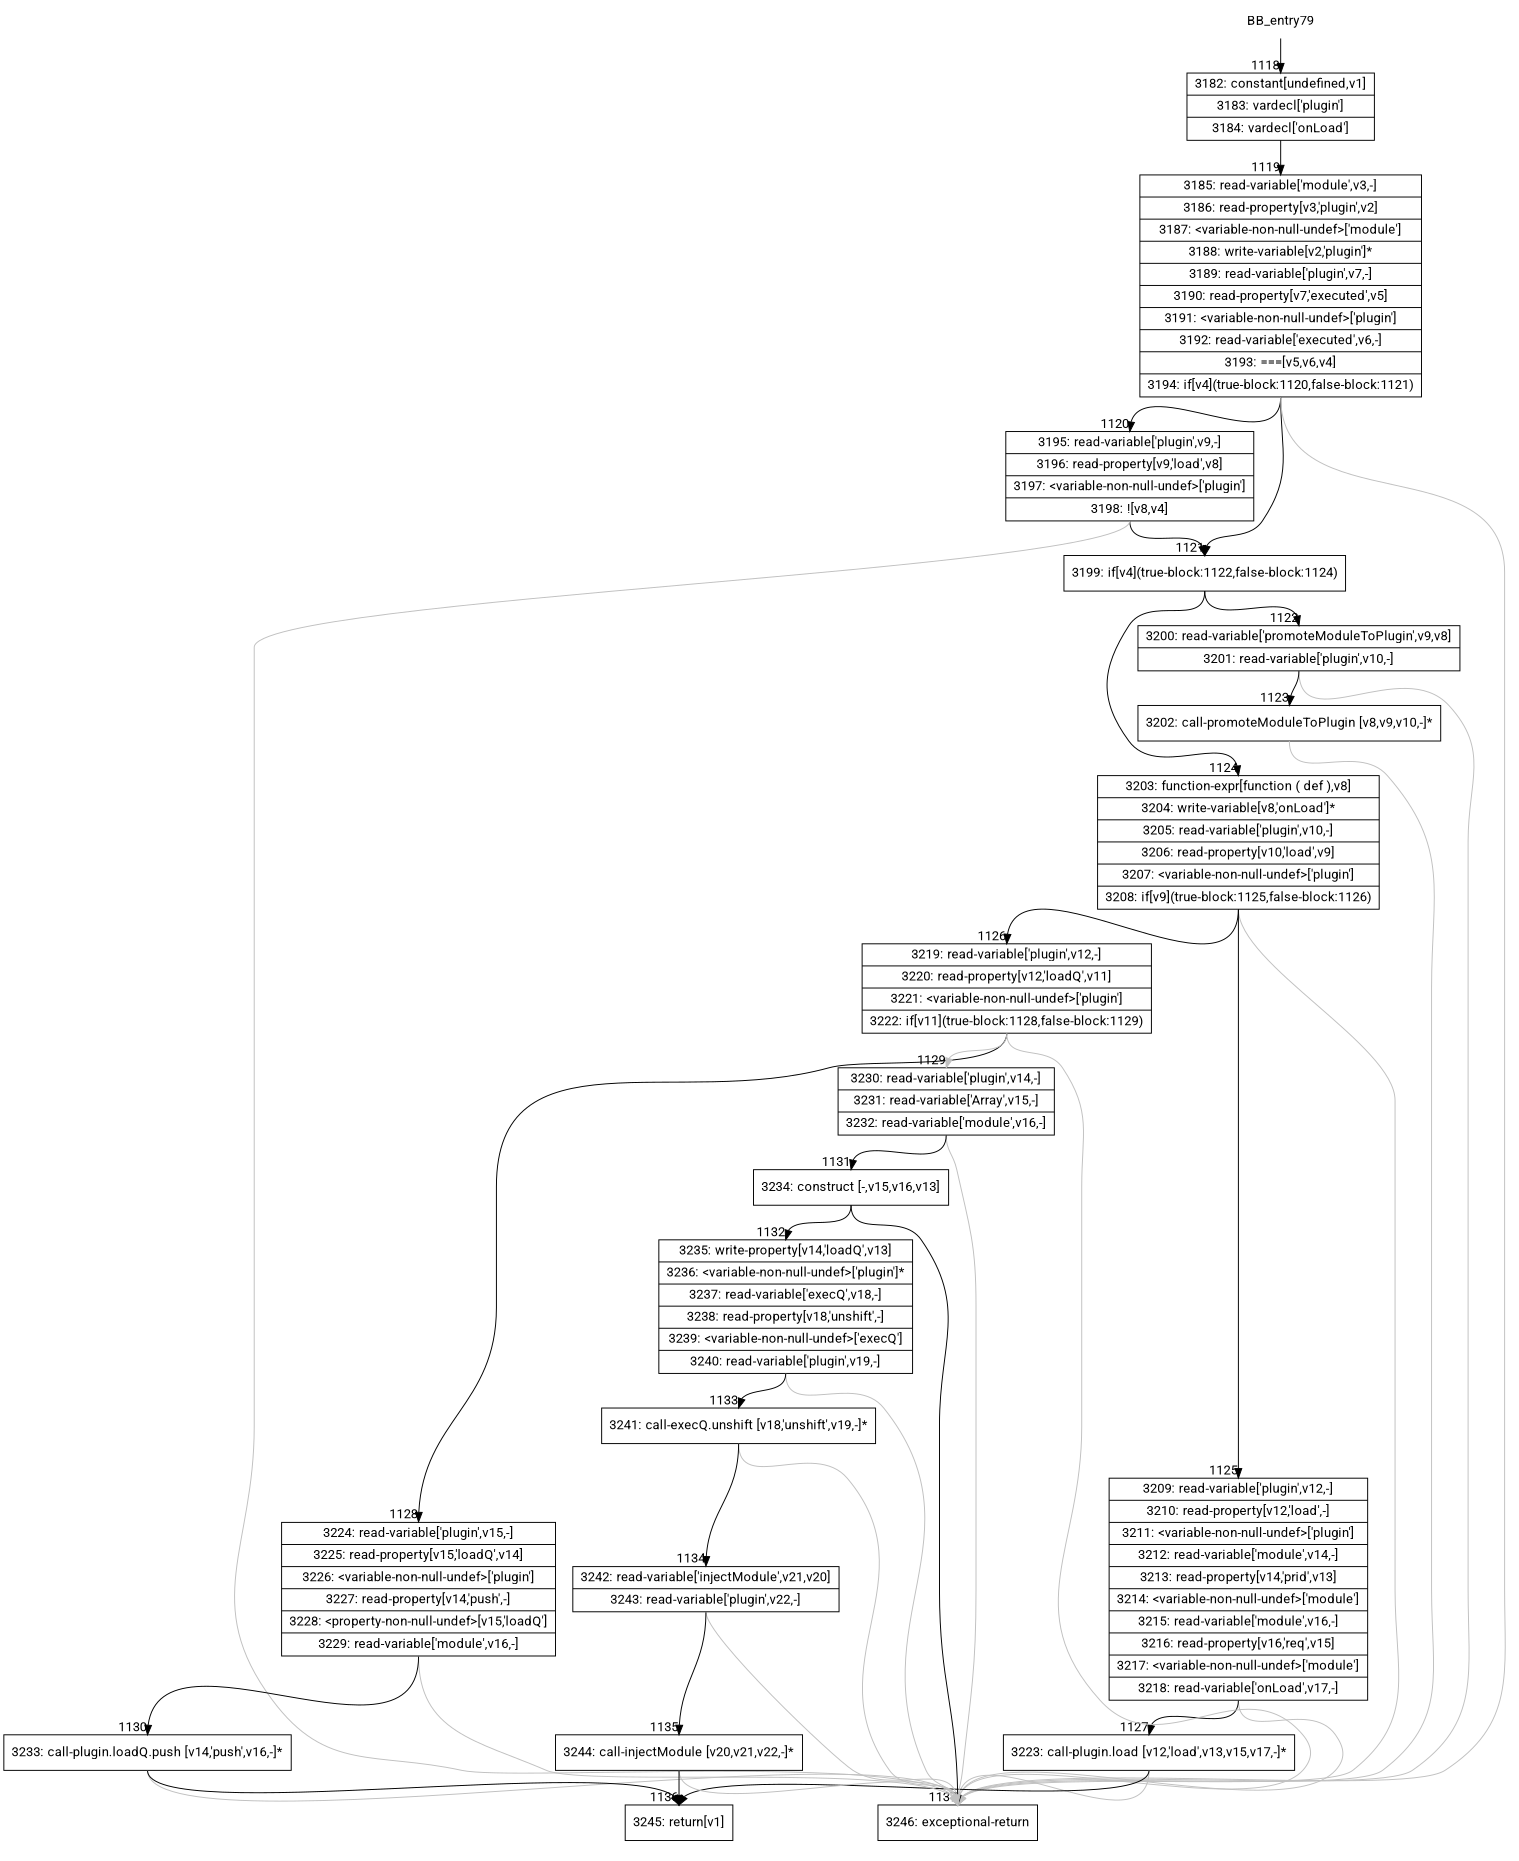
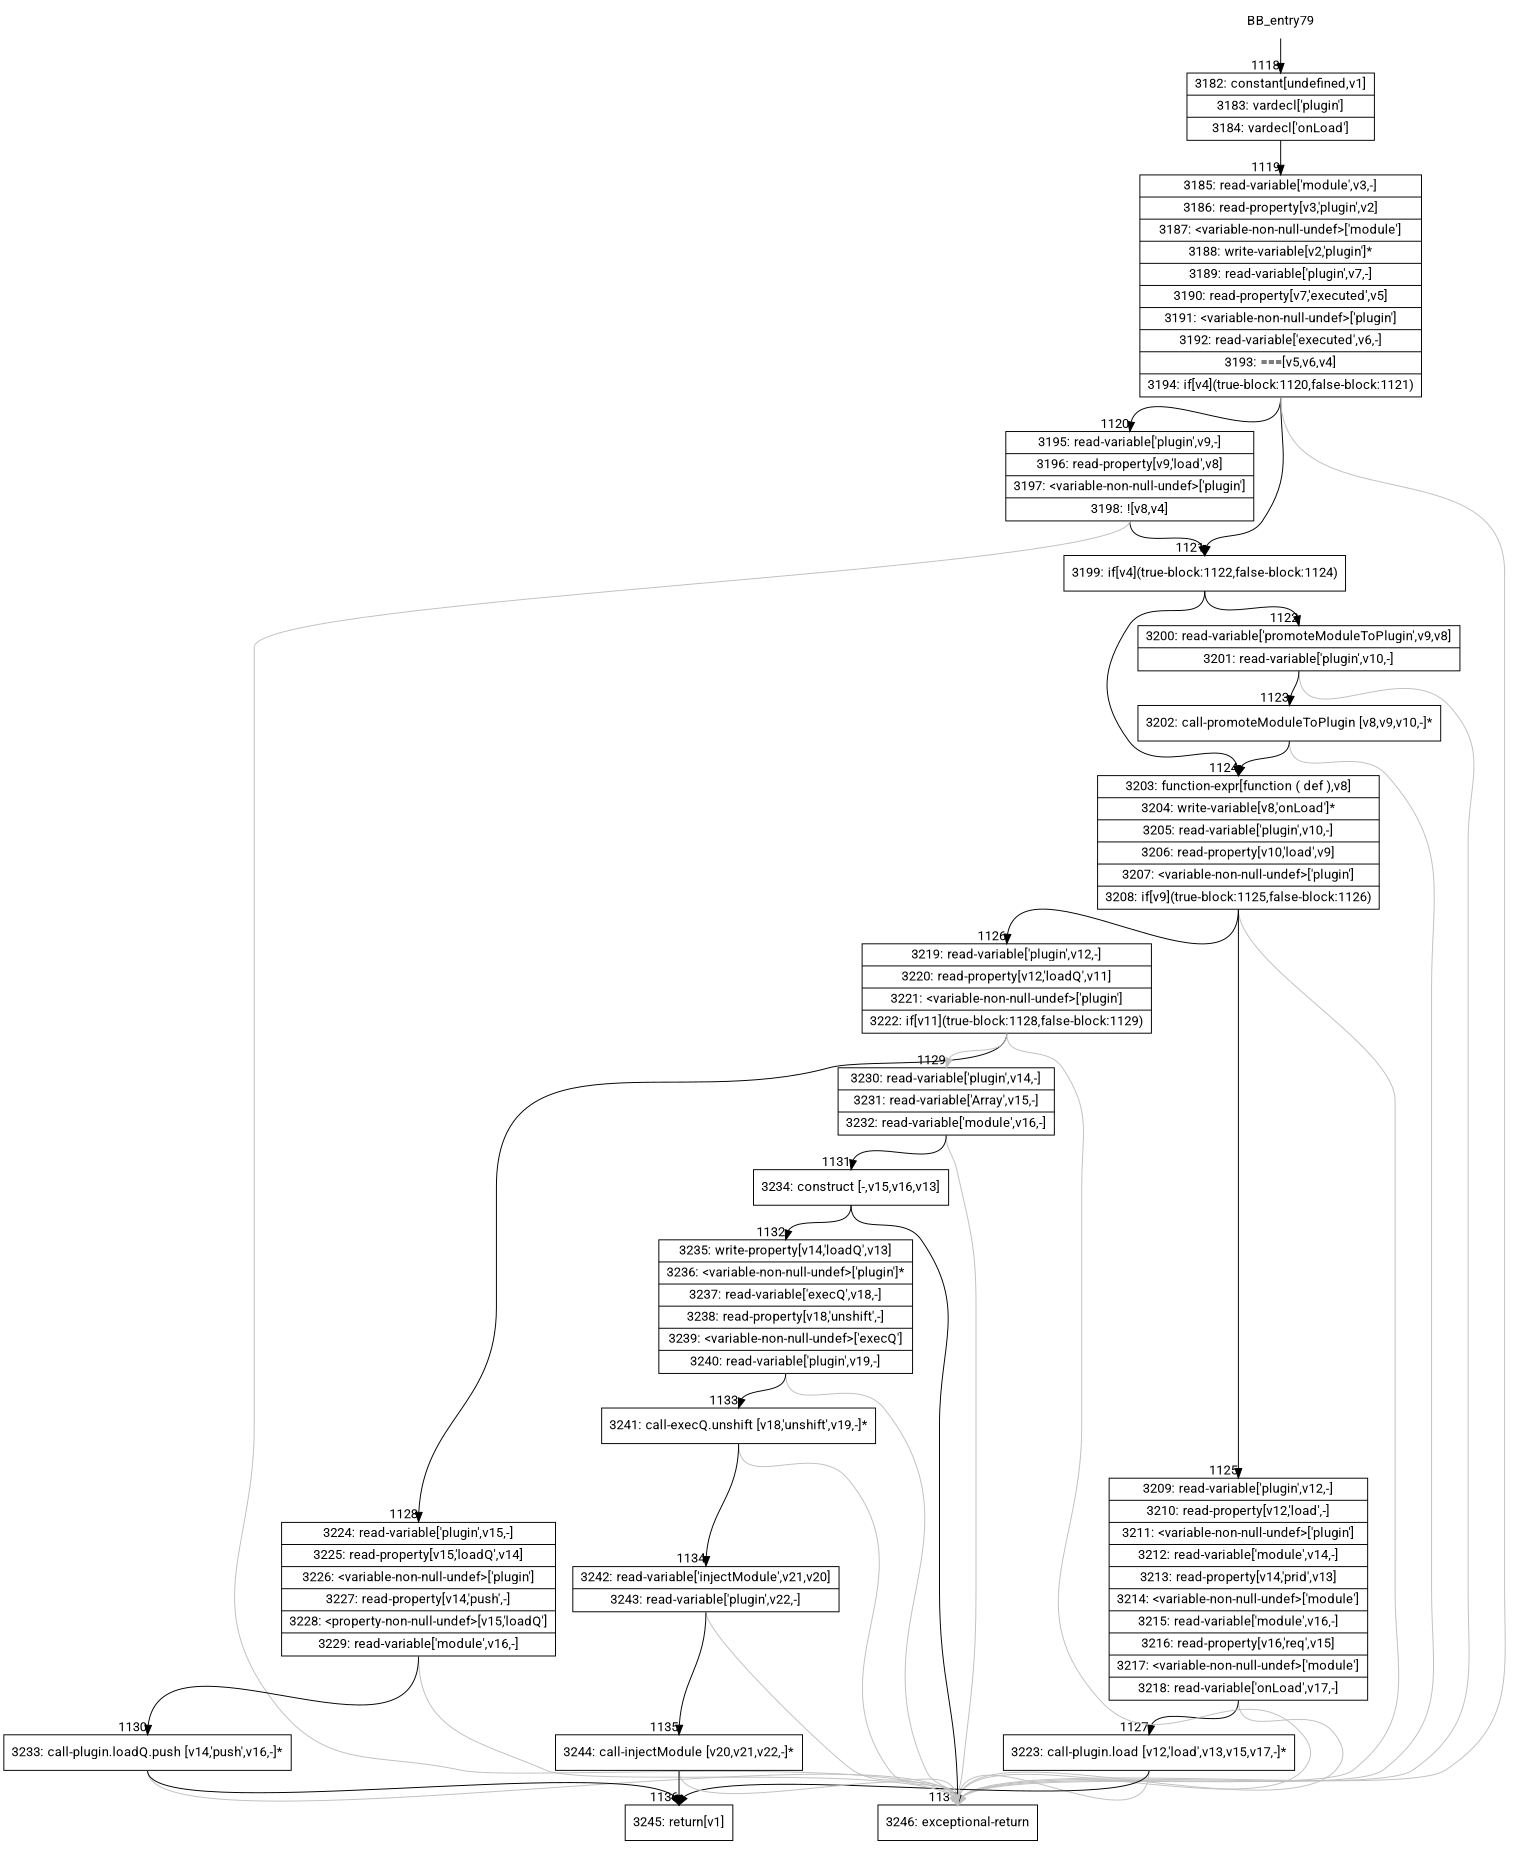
  digraph {
    fontname=Roboto
    rankdir=TD
    node [fontname=Roboto shape=record]
    edge [fontname=Roboto headport=n tailport=s]
    BB_entry79 [shape=none]
    n2 [label="{3182: constant[undefined,v1]|3183: vardecl['plugin']|3184: vardecl['onLoad']}"]
    n3 [label="{3185: read-variable['module',v3,-]|3186: read-property[v3,'plugin',v2]|3187: \<variable-non-null-undef\>['module']|3188: write-variable[v2,'plugin']*|3189: read-variable['plugin',v7,-]|3190: read-property[v7,'executed',v5]|3191: \<variable-non-null-undef\>['plugin']|3192: read-variable['executed',v6,-]|3193: ===[v5,v6,v4]|3194: if[v4](true-block:1120,false-block:1121)}"]
    n4 [label="{3199: if[v4](true-block:1122,false-block:1124)}"]
    n5 [label="{3195: read-variable['plugin',v9,-]|3196: read-property[v9,'load',v8]|3197: \<variable-non-null-undef\>['plugin']|3198: ![v8,v4]}"]
    n6 [label="{3246: exceptional-return}"]
    n7 [label="{3200: read-variable['promoteModuleToPlugin',v9,v8]|3201: read-variable['plugin',v10,-]}"]
    n8 [label="{3203: function-expr[function ( def ),v8]|3204: write-variable[v8,'onLoad']*|3205: read-variable['plugin',v10,-]|3206: read-property[v10,'load',v9]|3207: \<variable-non-null-undef\>['plugin']|3208: if[v9](true-block:1125,false-block:1126)}"]
    n9 [label="{3202: call-promoteModuleToPlugin [v8,v9,v10,-]*}"]
    n10 [label="{3209: read-variable['plugin',v12,-]|3210: read-property[v12,'load',-]|3211: \<variable-non-null-undef\>['plugin']|3212: read-variable['module',v14,-]|3213: read-property[v14,'prid',v13]|3214: \<variable-non-null-undef\>['module']|3215: read-variable['module',v16,-]|3216: read-property[v16,'req',v15]|3217: \<variable-non-null-undef\>['module']|3218: read-variable['onLoad',v17,-]}"]
    n11 [label="{3219: read-variable['plugin',v12,-]|3220: read-property[v12,'loadQ',v11]|3221: \<variable-non-null-undef\>['plugin']|3222: if[v11](true-block:1128,false-block:1129)}"]
    n12 [label="{3223: call-plugin.load [v12,'load',v13,v15,v17,-]*}"]
    n13 [label="{3224: read-variable['plugin',v15,-]|3225: read-property[v15,'loadQ',v14]|3226: \<variable-non-null-undef\>['plugin']|3227: read-property[v14,'push',-]|3228: \<property-non-null-undef\>[v15,'loadQ']|3229: read-variable['module',v16,-]}"]
    n14 [label="{3230: read-variable['plugin',v14,-]|3231: read-variable['Array',v15,-]|3232: read-variable['module',v16,-]}"]
    n15 [label="{3245: return[v1]}"]
    n16 [label="{3233: call-plugin.loadQ.push [v14,'push',v16,-]*}"]
    n17 [label="{3234: construct [-,v15,v16,v13]}"]
    n18 [label="{3235: write-property[v14,'loadQ',v13]|3236: \<variable-non-null-undef\>['plugin']*|3237: read-variable['execQ',v18,-]|3238: read-property[v18,'unshift',-]|3239: \<variable-non-null-undef\>['execQ']|3240: read-variable['plugin',v19,-]}"]
    n19 [label="{3241: call-execQ.unshift [v18,'unshift',v19,-]*}"]
    n20 [label="{3242: read-variable['injectModule',v21,v20]|3243: read-variable['plugin',v22,-]}"]
    n21 [label="{3244: call-injectModule [v20,v21,v22,-]*}"]
    BB_entry79 -> n2 [headlabel="    1118"]
    n2 -> n3 [headlabel="      1119"]
    n3 -> n4 [headlabel="      1121"]
    n3 -> n5 [headlabel="      1120"]
    n3 -> n6 [color=gray headlabel="      1137"]
    n4 -> n7 [headlabel="      1122"]
    n4 -> n8 [headlabel="      1124"]
    n5 -> n4
    n5 -> n6 [color=gray]
    n7 -> n6 [color=gray]
    n7 -> n9 [headlabel="      1123"]
    n8 -> n6 [color=gray]
    n8 -> n10 [headlabel="      1125"]
    n8 -> n11 [headlabel="      1126"]
    n9 -> n6 [color=gray]
+   n9 -> n8
    n10 -> n6 [color=gray]
    n10 -> n12 [headlabel="      1127"]
    n11 -> n6 [color=gray]
    n11 -> n13 [headlabel="      1128"]
    n11 -> n14 [color=gray headlabel="      1129"]
    n12 -> n6 [color=gray]
    n12 -> n15 [headlabel="      1136"]
    n13 -> n6 [color=gray]
    n13 -> n16 [headlabel="      1130"]
    n14 -> n6 [color=gray]
    n14 -> n17 [headlabel="      1131"]
    n16 -> n6 [color=gray]
    n16 -> n15
    n17 -> n6 [color=black]
    n17 -> n18 [headlabel="      1132"]
    n18 -> n6 [color=gray]
    n18 -> n19 [headlabel="      1133"]
    n19 -> n6 [color=gray]
    n19 -> n20 [headlabel="      1134"]
    n20 -> n6 [color=gray]
    n20 -> n21 [headlabel="      1135"]
    n21 -> n6 [color=gray]
    n21 -> n15
  }
